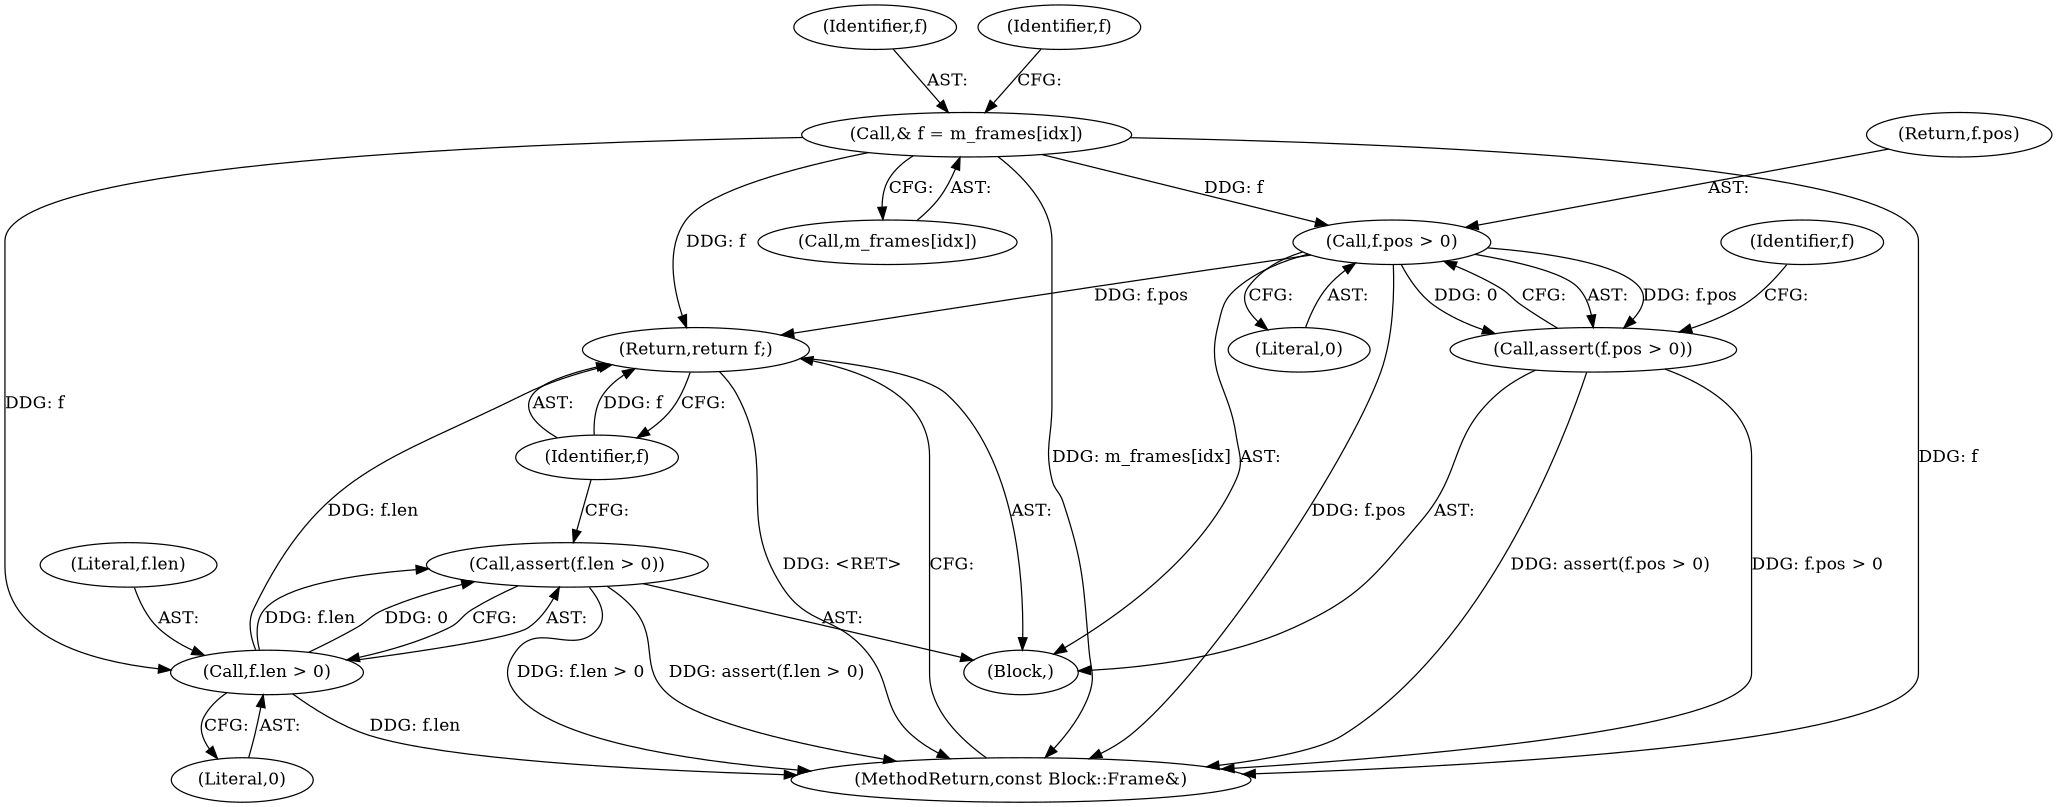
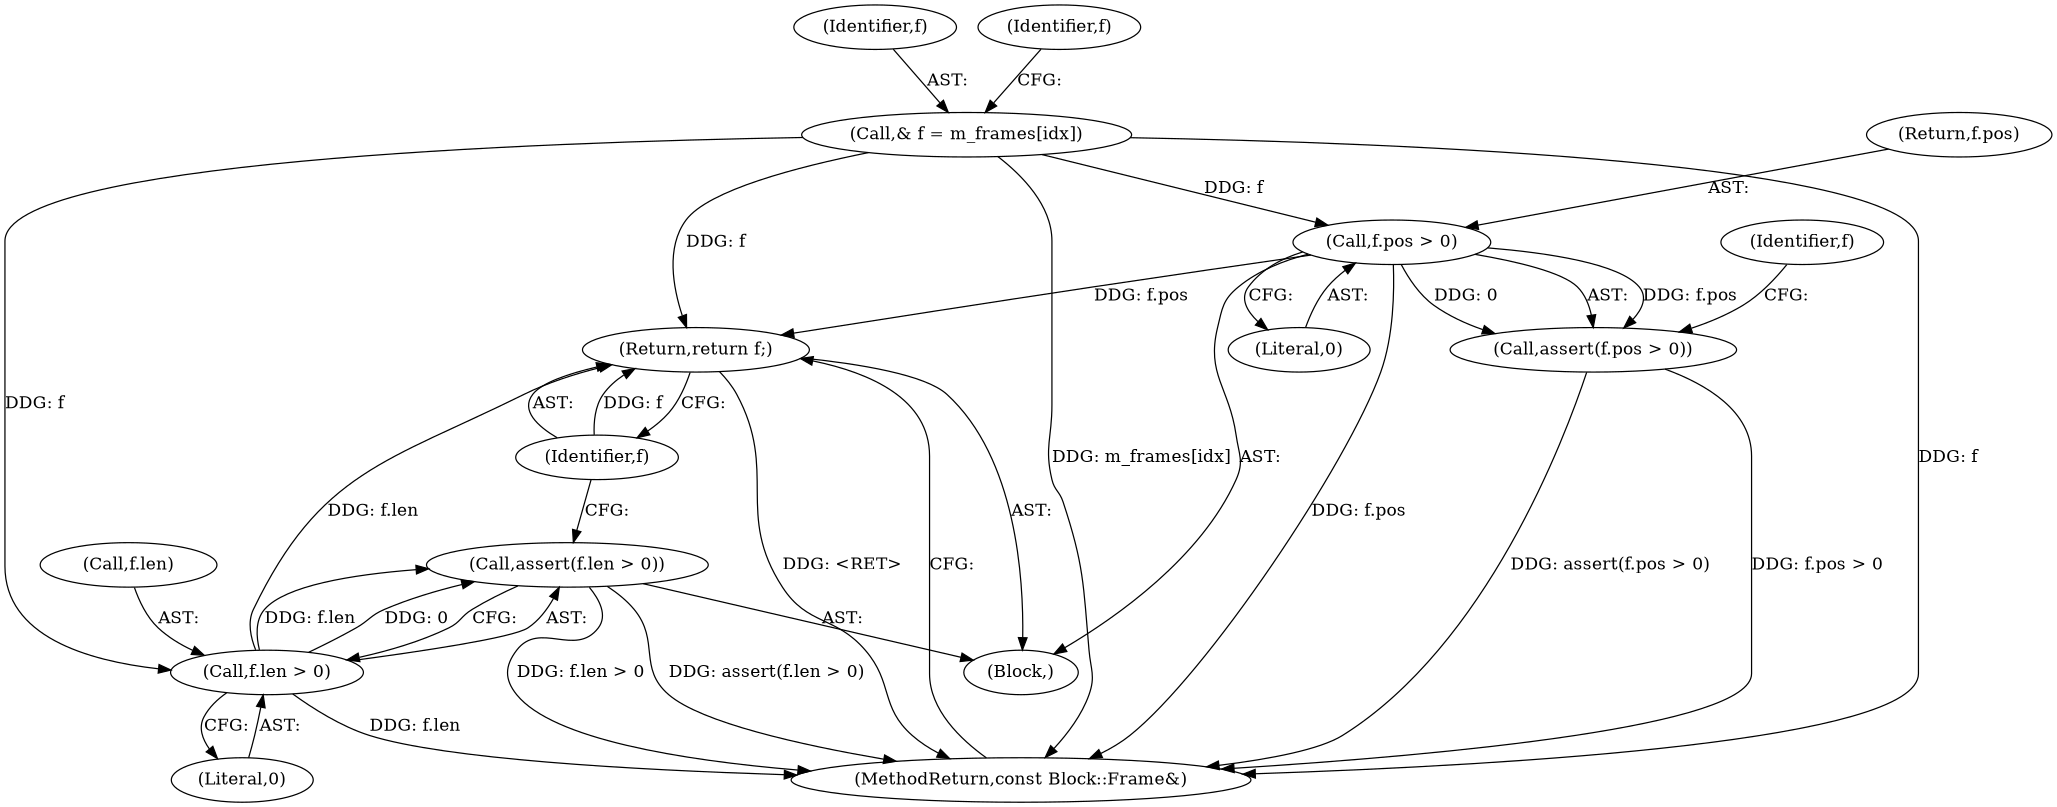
  digraph {
    n1 [label="(Call,& f = m_frames[idx])"]
    n2 [label="(Call,f.pos > 0)"]
    n3 [label="(Return,return f;)"]
    n4 [label="(Call,f.len > 0)"]
-   n5 [label="(Call,m_frames[idx])"]
    n6 [label="(MethodReturn,const Block::Frame&)"]
    n7 [label="(Block,)"]
    n8 [label="(Call,assert(f.pos > 0))"]
    n9 [label="(Literal,0)"]
    n10 [label="(Identifier,f)"]
    n11 [label="(Call,assert(f.len > 0))"]
    n12 [label="(Literal,0)"]
    n13 [label="(Identifier,f)"]
-   n14 [label="(Literal,f.len)"]
+   n14 [label="(Call,f.len)"]
    n15 [label="(Identifier,f)"]
    n16 [label="(Identifier,f)"]
    n17 [label="(Return,f.pos)"]
    n1 -> n2 [label="DDG: f"]
    n1 -> n3 [label="DDG: f"]
    n1 -> n4 [label="DDG: f"]
-   n1 -> n5 [label="CFG: "]
    n1 -> n6 [label="DDG: m_frames[idx]"]
    n1 -> n6 [label="DDG: f"]
    n2 -> n3 [label="DDG: f.pos"]
    n2 -> n6 [label="DDG: f.pos"]
    n2 -> n7 [label="AST: "]
    n2 -> n8 [label="AST: "]
    n2 -> n8 [label="DDG: f.pos"]
    n2 -> n8 [label="DDG: 0"]
    n2 -> n9 [label="CFG: "]
    n3 -> n6 [label="DDG: <RET>"]
    n3 -> n7 [label="AST: "]
    n3 -> n10 [label="CFG: "]
    n4 -> n3 [label="DDG: f.len"]
    n4 -> n6 [label="DDG: f.len"]
    n4 -> n11 [label="AST: "]
    n4 -> n11 [label="DDG: f.len"]
    n4 -> n11 [label="DDG: 0"]
    n4 -> n12 [label="CFG: "]
-   n5 -> n1 [label="AST: "]
    n6 -> n3 [label="CFG: "]
-   n8 -> n2 [label="CFG: "]
    n8 -> n6 [label="DDG: assert(f.pos > 0)"]
    n8 -> n6 [label="DDG: f.pos > 0"]
-   n8 -> n7 [label="AST: "]
    n9 -> n2 [label="AST: "]
    n10 -> n3 [label="AST: "]
    n10 -> n3 [label="DDG: f"]
    n10 -> n11 [label="CFG: "]
    n11 -> n4 [label="CFG: "]
    n11 -> n6 [label="DDG: assert(f.len > 0)"]
    n11 -> n6 [label="DDG: f.len > 0"]
    n11 -> n7 [label="AST: "]
    n12 -> n4 [label="AST: "]
    n13 -> n8 [label="CFG: "]
    n14 -> n4 [label="AST: "]
    n15 -> n1 [label="AST: "]
    n16 -> n1 [label="CFG: "]
    n17 -> n2 [label="AST: "]
  }
